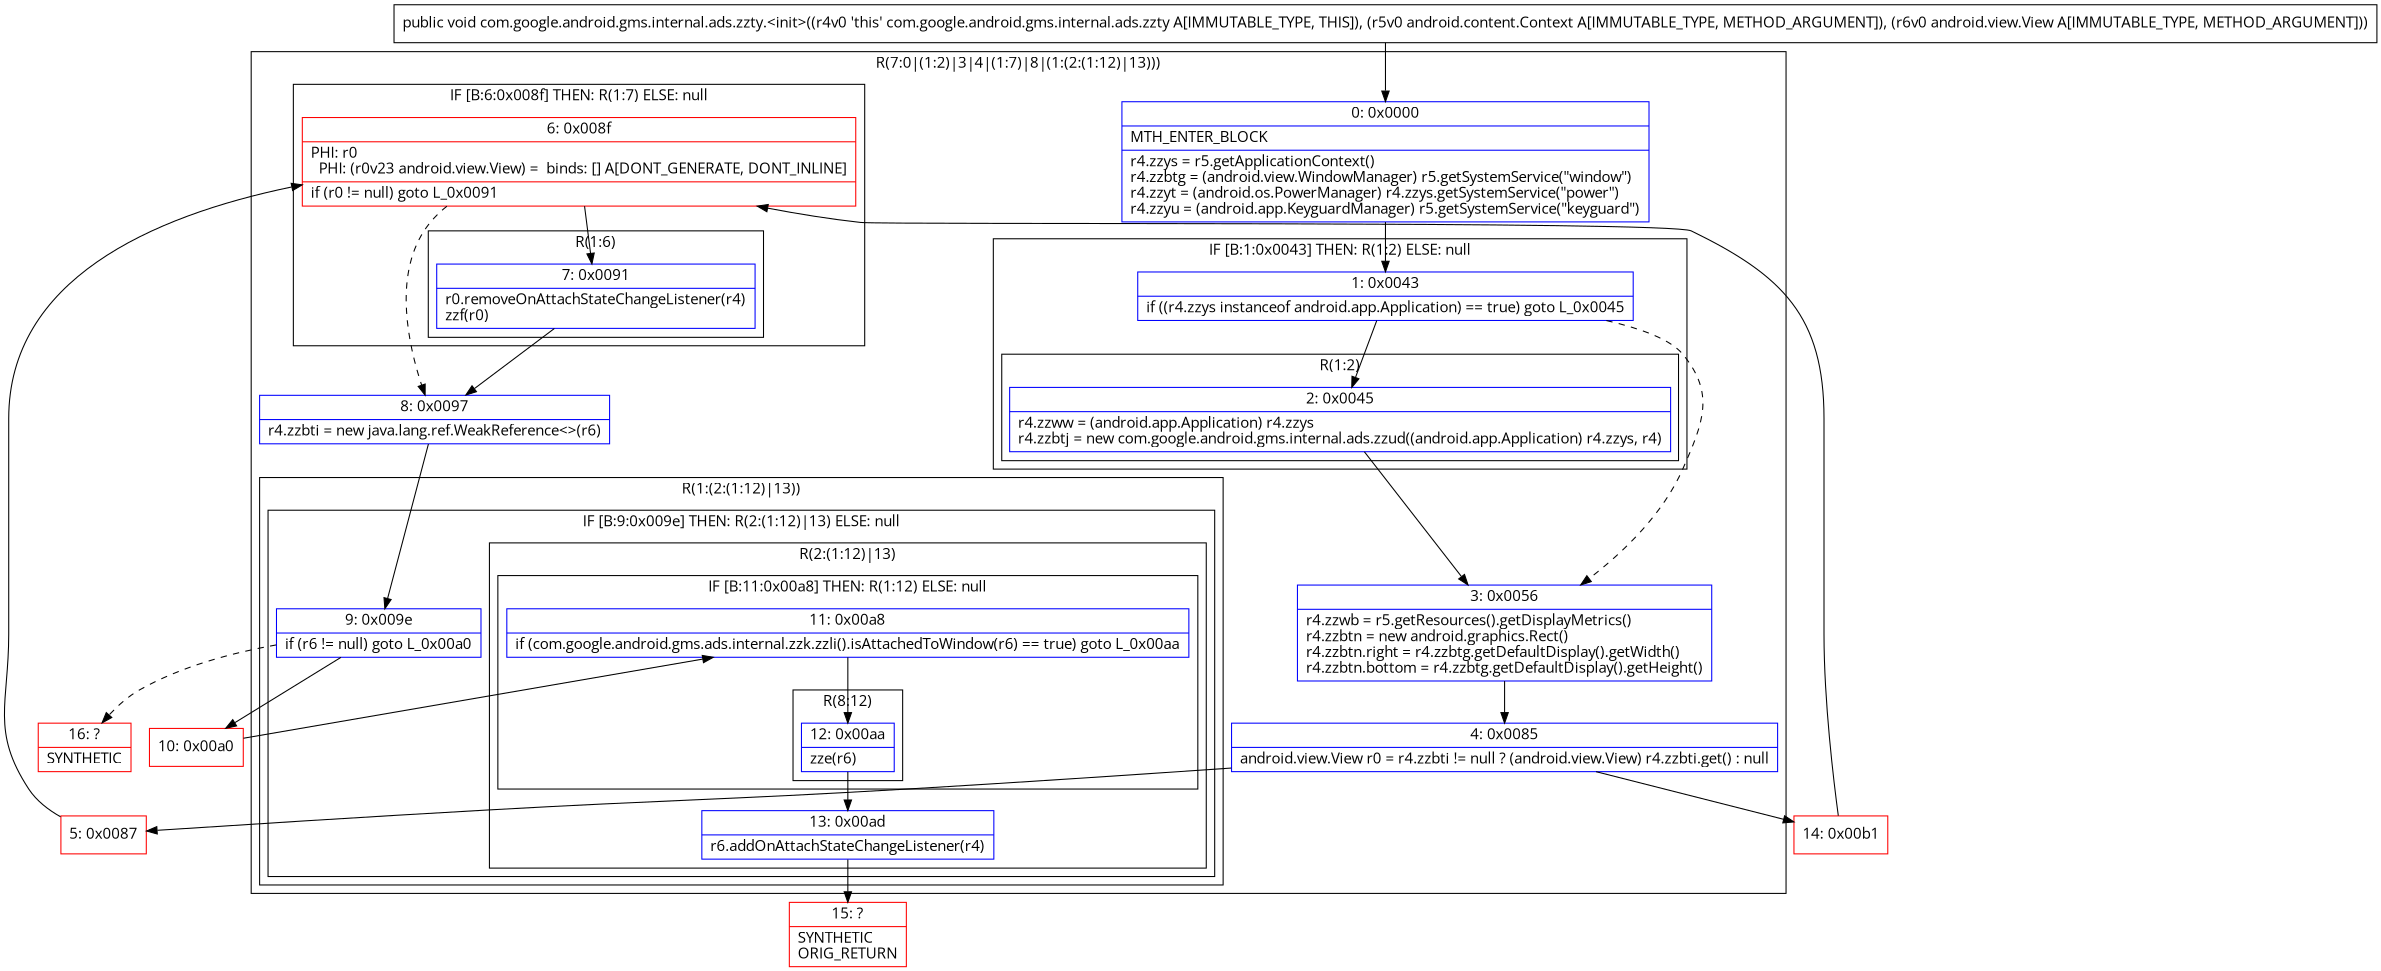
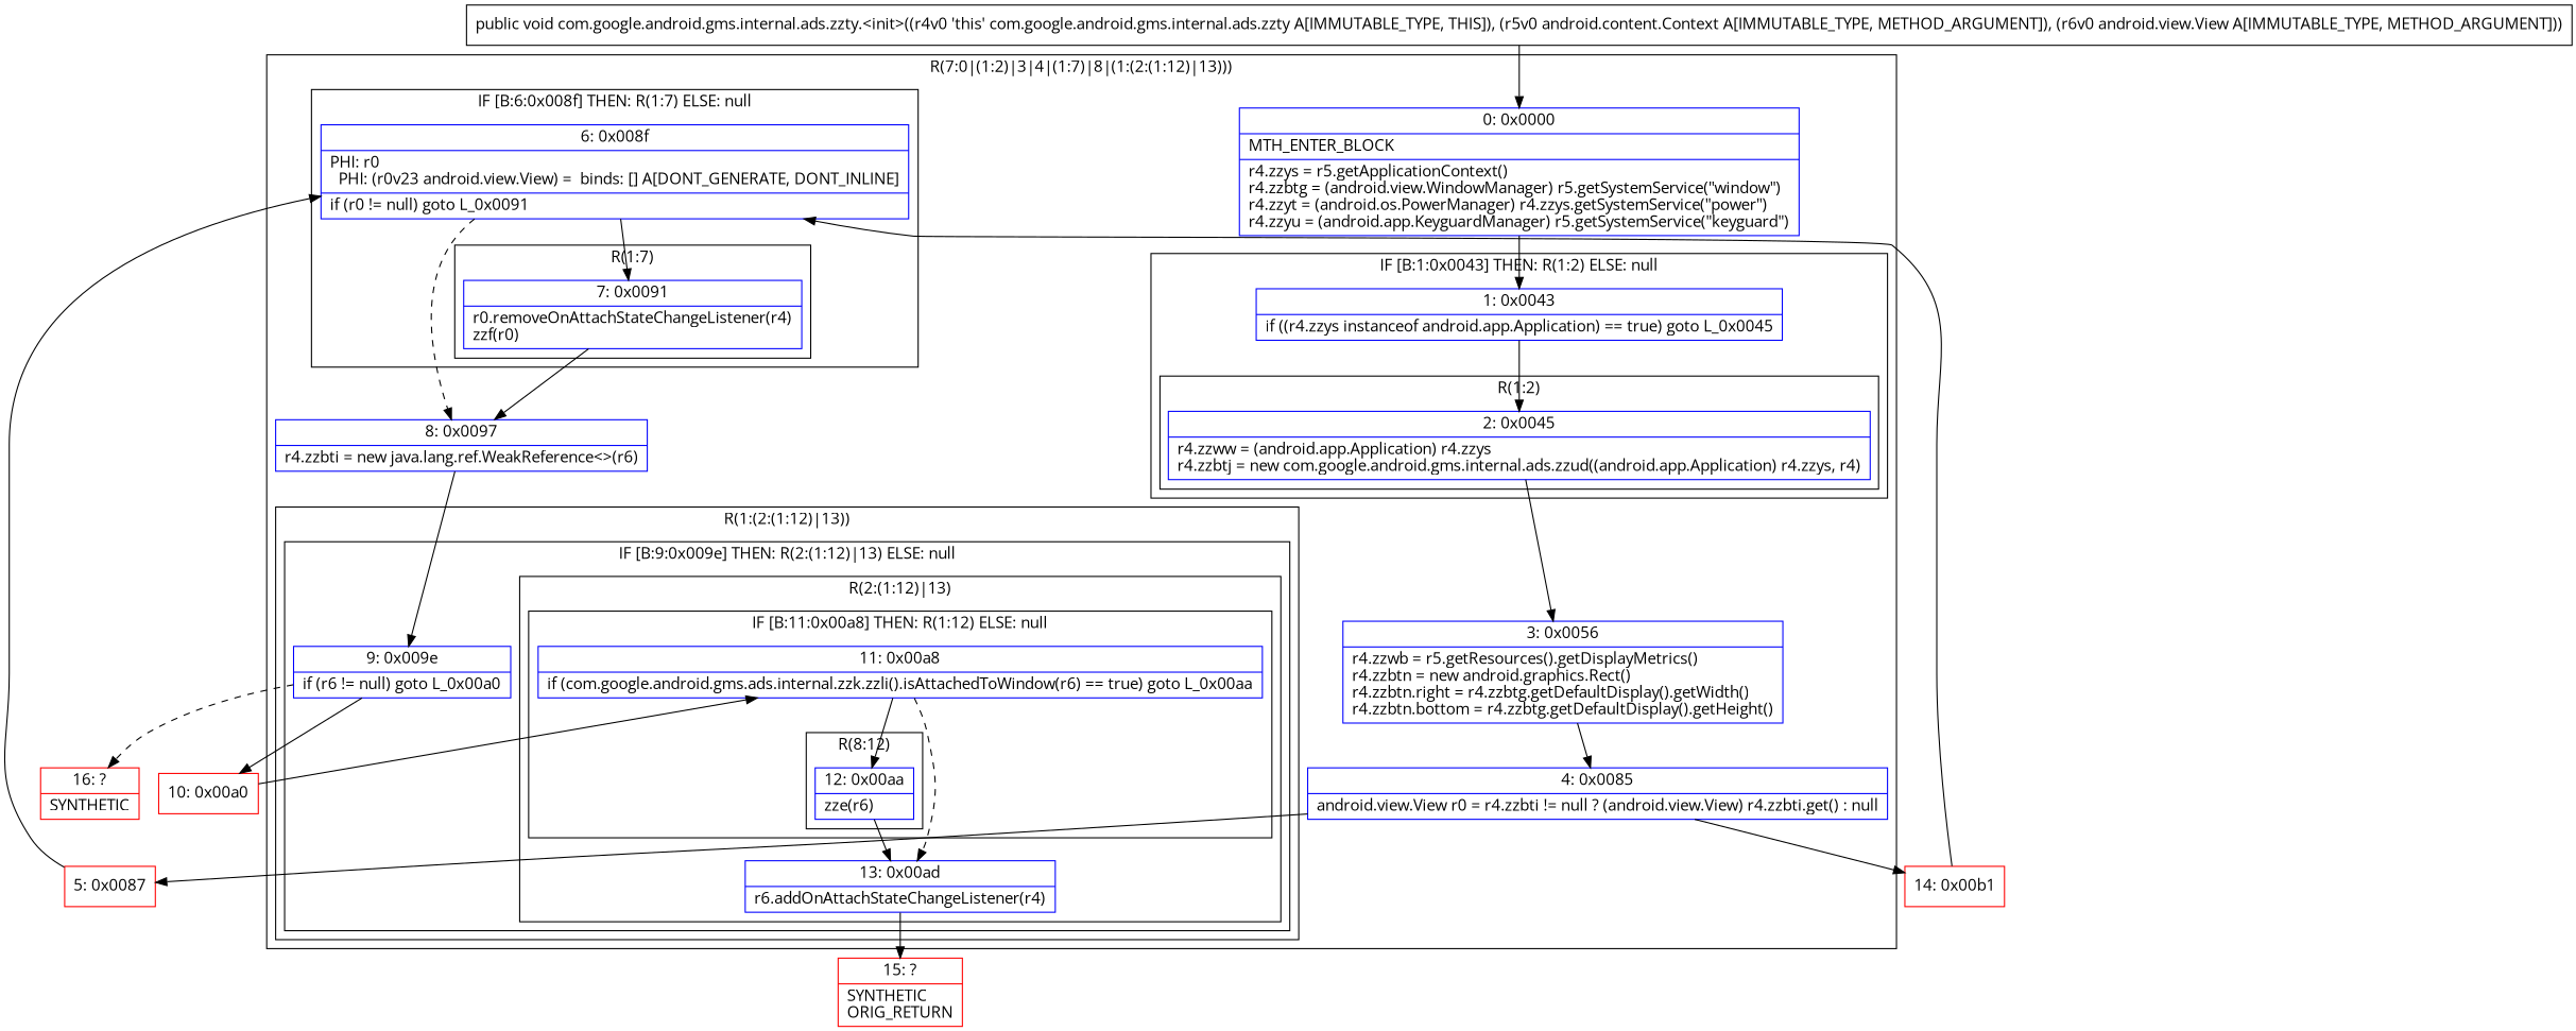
  digraph {
    fontname="Open Sans"
    node [color=blue fontname="Open Sans" shape=record]
    edge [fontname="Open Sans"]
    n1 [label="{2\:\ 0x0045|r4.zzww = (android.app.Application) r4.zzys\lr4.zzbtj = new com.google.android.gms.internal.ads.zzud((android.app.Application) r4.zzys, r4)\l}"]
    n2 [label="{1\:\ 0x0043|if ((r4.zzys instanceof android.app.Application) == true) goto L_0x0045\l}"]
    n3 [label="{7\:\ 0x0091|r0.removeOnAttachStateChangeListener(r4)\lzzf(r0)\l}"]
-   n4 [color=red label="{6\:\ 0x008f|PHI: r0 \l  PHI: (r0v23 android.view.View) =  binds: [] A[DONT_GENERATE, DONT_INLINE]\l|if (r0 != null) goto L_0x0091\l}"]
+   n4 [label="{6\:\ 0x008f|PHI: r0 \l  PHI: (r0v23 android.view.View) =  binds: [] A[DONT_GENERATE, DONT_INLINE]\l|if (r0 != null) goto L_0x0091\l}"]
    n5 [label="{12\:\ 0x00aa|zze(r6)\l}"]
    n6 [label="{11\:\ 0x00a8|if (com.google.android.gms.ads.internal.zzk.zzli().isAttachedToWindow(r6) == true) goto L_0x00aa\l}"]
    n7 [label="{13\:\ 0x00ad|r6.addOnAttachStateChangeListener(r4)\l}"]
    n8 [label="{9\:\ 0x009e|if (r6 != null) goto L_0x00a0\l}"]
    n9 [label="{0\:\ 0x0000|MTH_ENTER_BLOCK\l|r4.zzys = r5.getApplicationContext()\lr4.zzbtg = (android.view.WindowManager) r5.getSystemService(\"window\")\lr4.zzyt = (android.os.PowerManager) r4.zzys.getSystemService(\"power\")\lr4.zzyu = (android.app.KeyguardManager) r5.getSystemService(\"keyguard\")\l}"]
    n10 [label="{3\:\ 0x0056|r4.zzwb = r5.getResources().getDisplayMetrics()\lr4.zzbtn = new android.graphics.Rect()\lr4.zzbtn.right = r4.zzbtg.getDefaultDisplay().getWidth()\lr4.zzbtn.bottom = r4.zzbtg.getDefaultDisplay().getHeight()\l}"]
    n11 [label="{4\:\ 0x0085|android.view.View r0 = r4.zzbti != null ? (android.view.View) r4.zzbti.get() : null\l}"]
    n12 [label="{8\:\ 0x0097|r4.zzbti = new java.lang.ref.WeakReference\<\>(r6)\l}"]
    n13 [color=red label="{15\:\ ?|SYNTHETIC\lORIG_RETURN\l}"]
    n14 [color=red label="{10\:\ 0x00a0}"]
    n15 [color=red label="{16\:\ ?|SYNTHETIC\l}"]
    n16 [color=red label="{5\:\ 0x0087}"]
    n17 [color=red label="{14\:\ 0x00b1}"]
    n18 [label="{public void com.google.android.gms.internal.ads.zzty.\<init\>((r4v0 'this' com.google.android.gms.internal.ads.zzty A[IMMUTABLE_TYPE, THIS]), (r5v0 android.content.Context A[IMMUTABLE_TYPE, METHOD_ARGUMENT]), (r6v0 android.view.View A[IMMUTABLE_TYPE, METHOD_ARGUMENT])) }" color=""]
    subgraph cluster_1 {
      label="R(7:0|(1:2)|3|4|(1:7)|8|(1:(2:(1:12)|13)))"
      n9
      n10
      n11
      n12
      subgraph cluster_2 {
        label="IF [B:1:0x0043] THEN: R(1:2) ELSE: null"
        n2
        subgraph cluster_3 {
          label="R(1:2)"
          n1
        }
      }
      subgraph cluster_4 {
        label="IF [B:6:0x008f] THEN: R(1:7) ELSE: null"
        n4
        subgraph cluster_5 {
-         label="R(1:6)"
+         label="R(1:7)"
          n3
        }
      }
      subgraph cluster_6 {
        label="R(1:(2:(1:12)|13))"
        subgraph cluster_7 {
          label="IF [B:9:0x009e] THEN: R(2:(1:12)|13) ELSE: null"
          n8
          subgraph cluster_8 {
            label="R(2:(1:12)|13)"
            n7
            subgraph cluster_9 {
              label="IF [B:11:0x00a8] THEN: R(1:12) ELSE: null"
              n6
              subgraph cluster_10 {
                label="R(8:12)"
                n5
              }
            }
          }
        }
      }
    }
    n1 -> n10
    n2 -> n1
-   n2 -> n10 [style=dashed]
    n3 -> n12
    n4 -> n3
    n4 -> n12 [style=dashed]
    n5 -> n7
    n6 -> n5
+   n6 -> n7 [style=dashed]
    n7 -> n13
    n8 -> n14
    n8 -> n15 [style=dashed]
    n9 -> n2
    n10 -> n11
    n11 -> n16
    n11 -> n17
    n12 -> n8
    n14 -> n6
    n16 -> n4
    n17 -> n4
    n18 -> n9
  }
